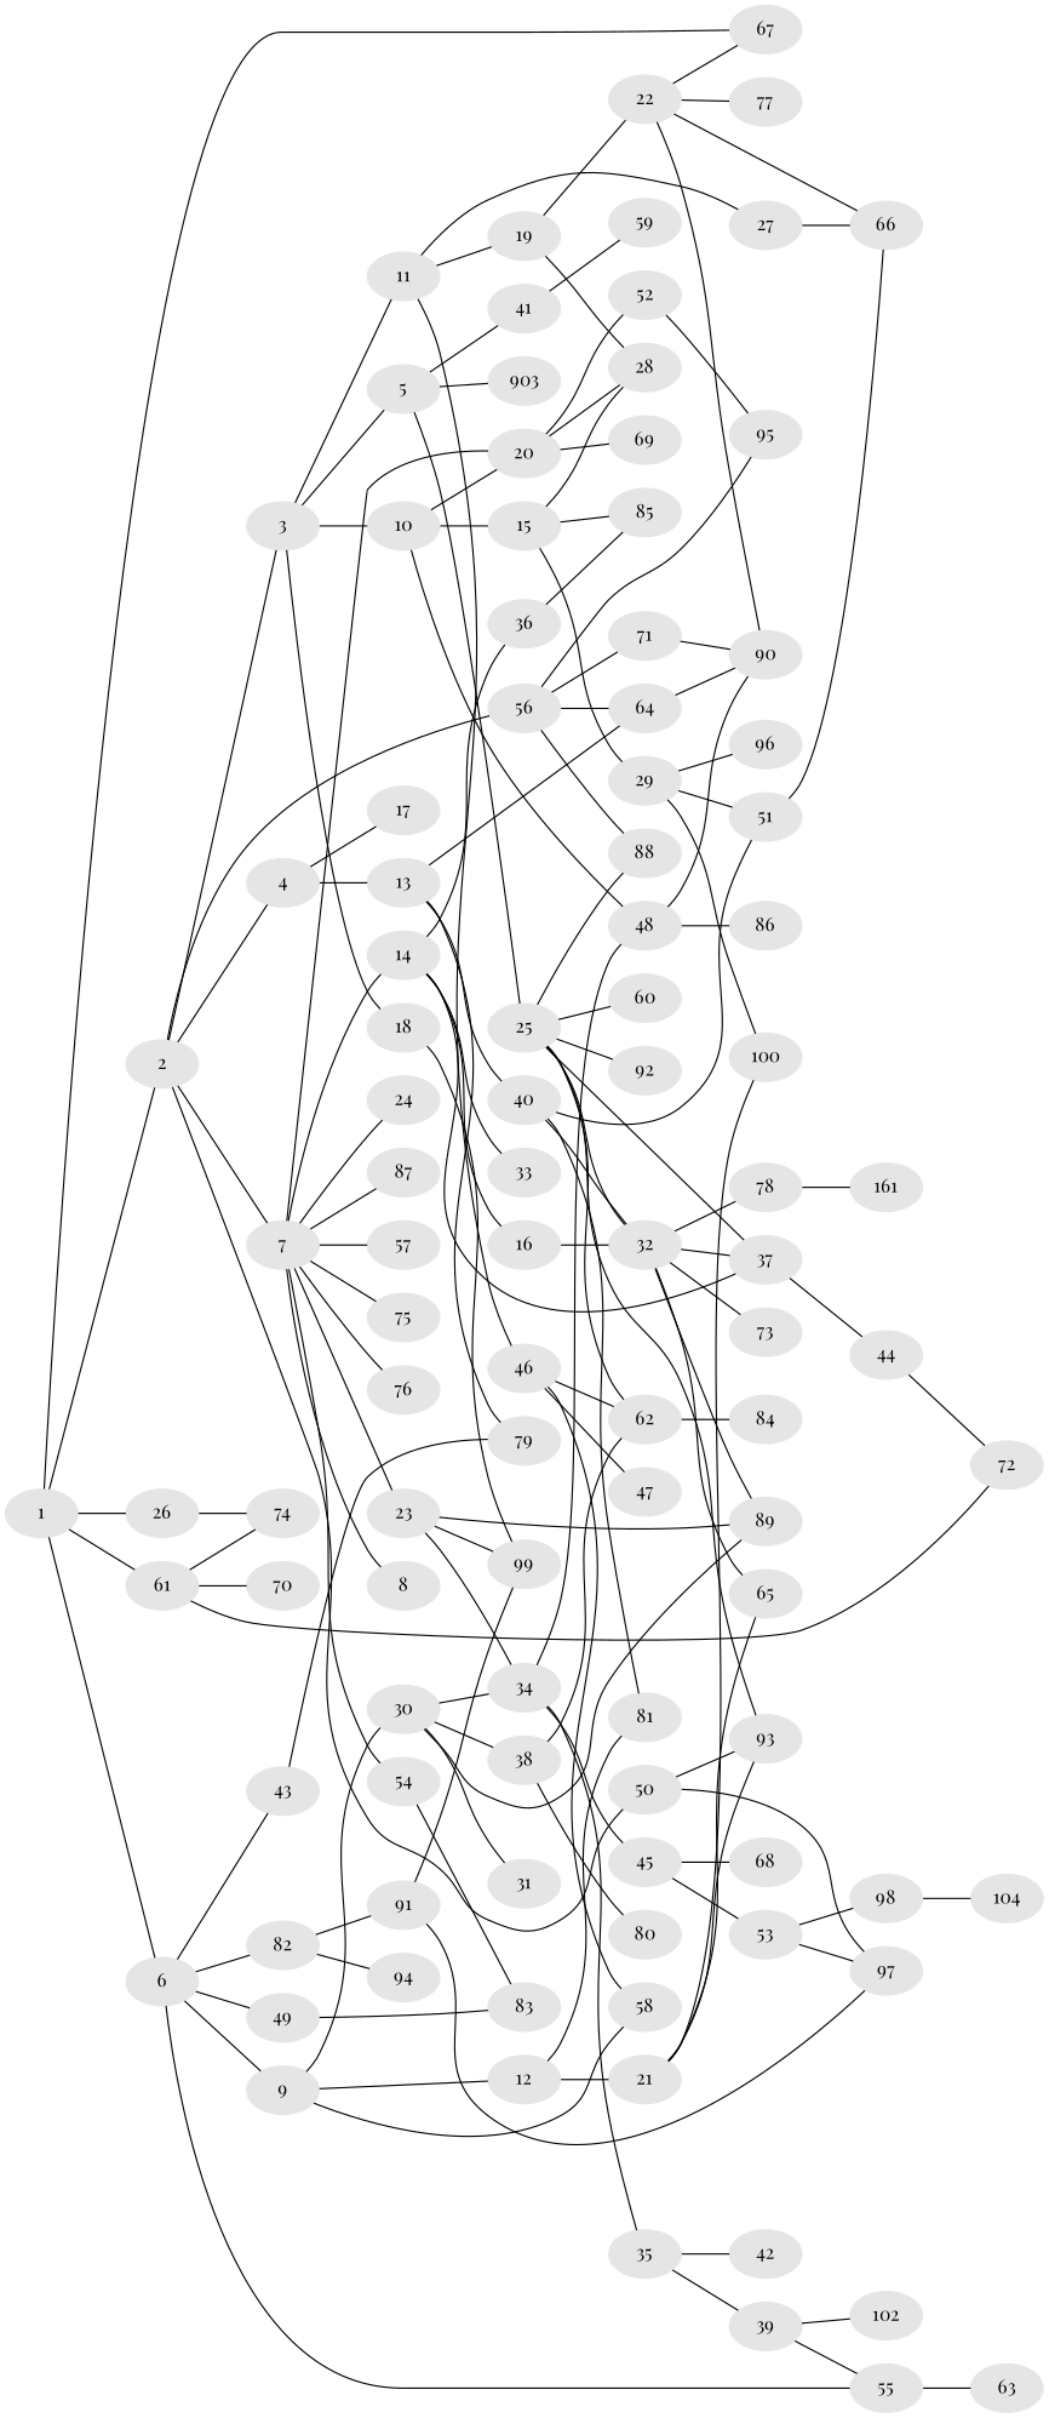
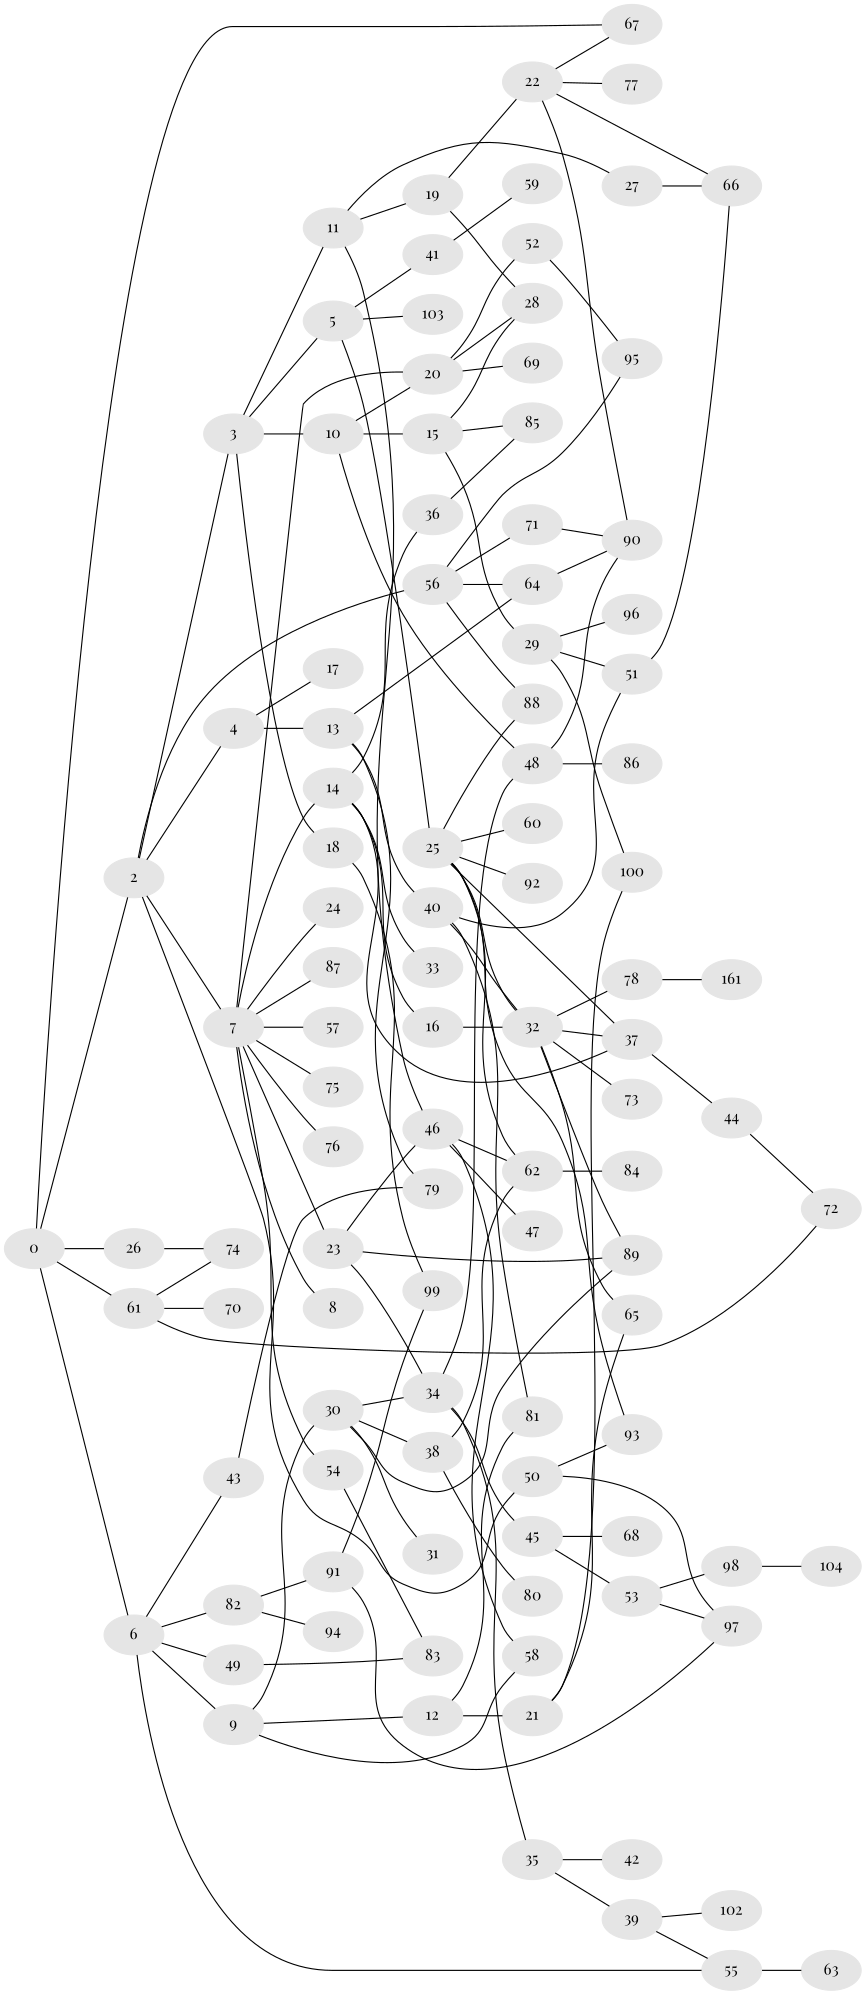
  graph {
    fontname="Playfair Display"
    rankdir=LR
    node [color=gray90 fontname="Playfair Display" style=filled]
    edge [fontname="Playfair Display"]
-   1
+   1 [label=0]
    2
    6
    26
    61
    67
    3
    4
    7
    50
    56
    9
    43
    49
    55
    82
    74
    72
    70
    5
    10
    11
    18
    13
    17
    8
    14
    20
    23
    24
    54
    57
    75
    76
    87
    93
    97
    64
    88
    95
    71
    25
    41
-   103 [label=903]
+   103
    15
    48
    19
    27
    46
    99
    40
    79
    37
    32
    60
    62
    92
    59
    12
    30
    58
    83
    63
    91
    94
    16
    33
    36
    28
    52
    69
    34
    89
    21
    81
    31
    38
    29
    85
    90
    86
    22
    66
    47
    65
    100
    51
    44
    96
    73
    78
    77
    35
    45
    84
    80
    n97 [label=161]
    39
    42
    53
    68
    102
    98
    104
    1 -- 2
    1 -- 6
    1 -- 26
    1 -- 61
    1 -- 67
    2 -- 3
    2 -- 4
    2 -- 7
    2 -- 50
    2 -- 56
    6 -- 9
    6 -- 43
    6 -- 49
    6 -- 55
    6 -- 82
    26 -- 74
    61 -- 74
    61 -- 72
    61 -- 70
    3 -- 5
    3 -- 10
    3 -- 11
    3 -- 18
    4 -- 13
    4 -- 17
    7 -- 8
    7 -- 14
    7 -- 20
    7 -- 23
    7 -- 24
    7 -- 54
    7 -- 57
    7 -- 75
    7 -- 76
    7 -- 87
    50 -- 93
    50 -- 97
    56 -- 64
    56 -- 88
    56 -- 95
    56 -- 71
    9 -- 12
    9 -- 30
    9 -- 58
    43 -- 79
    49 -- 83
    55 -- 63
    82 -- 91
    82 -- 94
    5 -- 25
    5 -- 41
    5 -- 103
    10 -- 20
    10 -- 15
    10 -- 48
    11 -- 19
    11 -- 27
    11 -- 46
    18 -- 99
    13 -- 64
    13 -- 40
    13 -- 79
    14 -- 37
    14 -- 16
    14 -- 33
    14 -- 36
    20 -- 28
    20 -- 52
    20 -- 69
-   23 -- 99
+   23 -- 46
    23 -- 34
    23 -- 89
    54 -- 83
    64 -- 90
    71 -- 90
    25 -- 93
    25 -- 88
    25 -- 37
    25 -- 32
    25 -- 60
    25 -- 62
    25 -- 92
    41 -- 59
    15 -- 28
    15 -- 29
    15 -- 85
    48 -- 90
    48 -- 86
    19 -- 28
    19 -- 22
    27 -- 66
    46 -- 62
    46 -- 58
    46 -- 47
    40 -- 32
    40 -- 81
    40 -- 51
    37 -- 44
    32 -- 37
    32 -- 89
    32 -- 65
    32 -- 73
    32 -- 78
    62 -- 84
    12 -- 21
    12 -- 81
    30 -- 34
    30 -- 89
    30 -- 31
    30 -- 38
    91 -- 97
    91 -- 99
    16 -- 32
    36 -- 85
    52 -- 95
    34 -- 48
    34 -- 35
    34 -- 45
-   21 -- 93
    21 -- 65
    21 -- 100
    38 -- 62
    38 -- 80
    29 -- 100
    29 -- 51
    29 -- 96
    22 -- 67
    22 -- 90
    22 -- 66
    22 -- 77
    51 -- 66
    44 -- 72
    78 -- n97
    35 -- 39
    35 -- 42
    45 -- 53
    45 -- 68
    39 -- 55
    39 -- 102
    53 -- 97
    53 -- 98
    98 -- 104
  }
